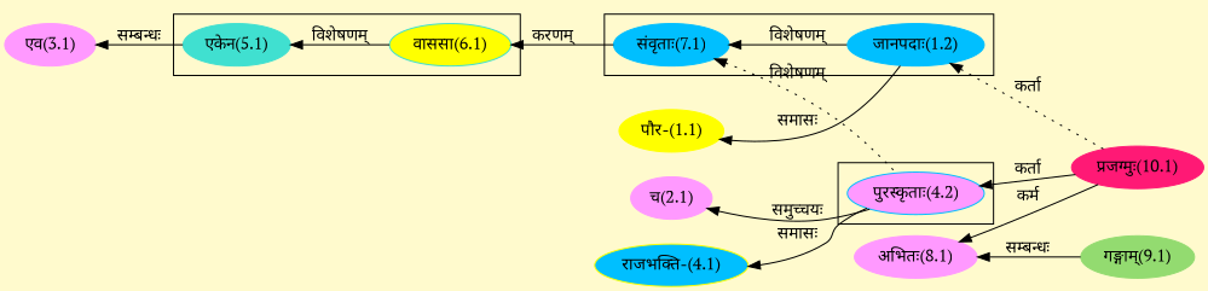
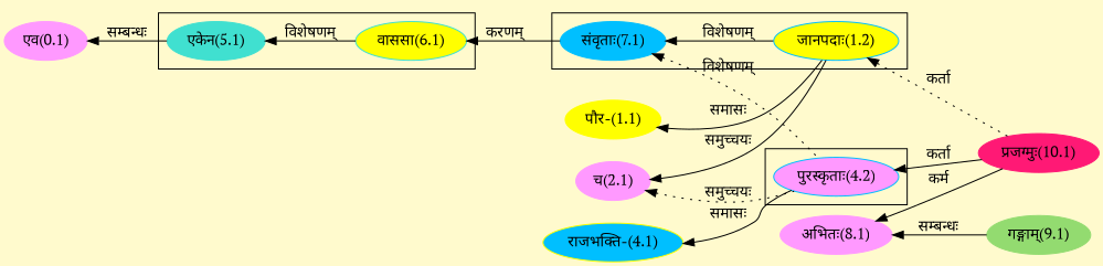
  digraph {
    bgcolor=lemonchiffon1
    compound=true
    fontname="PT Serif"
    rankdir=LR
    node [color="#00BFFF" fontname="PT Serif" style=filled]
    edge [dir=back fontname="PT Serif"]
    n1 [color="#40E0D0" label="एकेन(5.1)"]
    n2 [color="#40E0D0" fillcolor="#FFFF00" label="वाससा(6.1)"]
    n3 [label="संवृताः(7.1)"]
-   n4 [label="जानपदाः(1.2)"]
+   n4 [label="जानपदाः(1.2)" fillcolor="#FFFF00"]
    n5 [fillcolor="#FF99FF" label="पुरस्कृताः(4.2)"]
    n6 [color="#FF1975" label="प्रजग्मुः(10.1)"]
    n7 [color="#FFFF00" label="पौर-(1.1)"]
    n8 [color="#FF99FF" label="च(2.1)"]
-   n9 [color="#FF99FF" label="एव(3.1)"]
+   n9 [color="#FF99FF" label="एव(0.1)"]
    n10 [color="#FFFF00" fillcolor="#00BFFF" label="राजभक्ति-(4.1)"]
    n11 [color="#FF99FF" label="अभितः(8.1)"]
    n12 [color="#93DB70" label="गङ्गाम्(9.1)"]
    subgraph cluster_1 {
      n1
      n2
    }
    subgraph cluster_2 {
      n3
      n4
    }
    subgraph cluster_3 {
      n5
    }
    n1 -> n2 [label="विशेषणम्"]
    n2 -> n3 [label="करणम्"]
    n3 -> n4 [label="विशेषणम्"]
    n3 -> n5 [label="विशेषणम्" style=dotted]
    n4 -> n6 [label="कर्ता" style=dotted]
    n5 -> n6 [label="कर्ता"]
    n7 -> n4 [label="समासः"]
-   n8 -> n5 [label="समुच्चयः" style=solid]
+   n8 -> n4 [label="समुच्चयः"]
+   n8 -> n5 [label="समुच्चयः" style=dotted]
    n9 -> n1 [label="सम्बन्धः"]
    n10 -> n5 [label="समासः"]
    n11 -> n6 [label="कर्म"]
    n11 -> n12 [label="सम्बन्धः"]
  }
